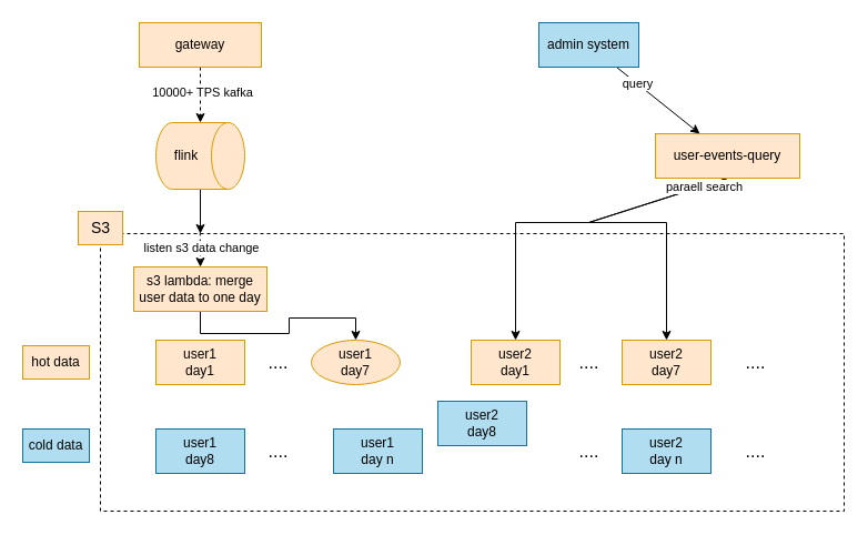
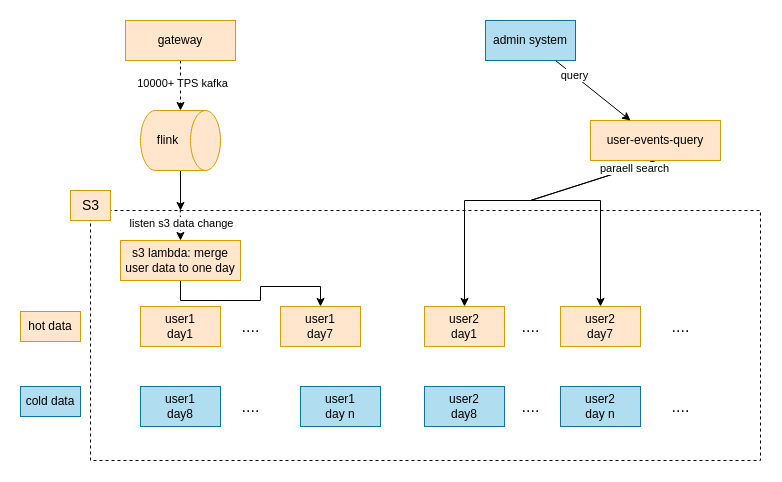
  <mxCell id="0" />
  <mxCell id="1" parent="0" />
  <mxCell id="2" value="" style="rounded=0;whiteSpace=wrap;html=1;dashed=1;" parent="1" vertex="1"><mxGeometry x="90" y="210" width="670" height="250" as="geometry" /></mxCell>
  <mxCell id="3" value="user1&lt;br&gt;day1" style="rounded=0;whiteSpace=wrap;html=1;fillColor=#ffe6cc;strokeColor=#d79b00;" parent="1" vertex="1"><mxGeometry x="140" y="306" width="80" height="40" as="geometry" /></mxCell>
- <mxCell id="4" value="user1&lt;br&gt;day7" style="ellipse;whiteSpace=wrap;html=1;fillColor=#ffe6cc;strokeColor=#d79b00;" parent="1" vertex="1"><mxGeometry x="280" y="306" width="80" height="40" as="geometry" /></mxCell>
+ <mxCell id="4" value="user1&lt;br&gt;day7" style="rounded=0;whiteSpace=wrap;html=1;fillColor=#ffe6cc;strokeColor=#d79b00;" parent="1" vertex="1"><mxGeometry x="280" y="306" width="80" height="40" as="geometry" /></mxCell>
  <mxCell id="5" value="user2&lt;br&gt;day1" style="rounded=0;whiteSpace=wrap;html=1;fillColor=#ffe6cc;strokeColor=#d79b00;" parent="1" vertex="1"><mxGeometry x="424" y="306" width="80" height="40" as="geometry" /></mxCell>
  <mxCell id="6" value="user2&lt;br&gt;day7" style="rounded=0;whiteSpace=wrap;html=1;fillColor=#ffe6cc;strokeColor=#d79b00;" parent="1" vertex="1"><mxGeometry x="560" y="306" width="80" height="40" as="geometry" /></mxCell>
  <mxCell id="7" value="user1&lt;br&gt;day8" style="rounded=0;whiteSpace=wrap;html=1;fillColor=#b1ddf0;strokeColor=#10739e;" parent="1" vertex="1"><mxGeometry x="140" y="386" width="80" height="40" as="geometry" /></mxCell>
  <mxCell id="8" value="user1&lt;br&gt;day n" style="rounded=0;whiteSpace=wrap;html=1;fillColor=#b1ddf0;strokeColor=#10739e;" parent="1" vertex="1"><mxGeometry x="300" y="386" width="80" height="40" as="geometry" /></mxCell>
- <mxCell id="9" value="user2&lt;br&gt;day8" style="rounded=0;whiteSpace=wrap;html=1;fillColor=#b1ddf0;strokeColor=#10739e;" parent="1" vertex="1"><mxGeometry x="394" y="361" width="80" height="40" as="geometry" /></mxCell>
+ <mxCell id="9" value="user2&lt;br&gt;day8" style="rounded=0;whiteSpace=wrap;html=1;fillColor=#b1ddf0;strokeColor=#10739e;" parent="1" vertex="1"><mxGeometry x="424" y="386" width="80" height="40" as="geometry" /></mxCell>
  <mxCell id="10" value="user2&lt;br&gt;day n" style="rounded=0;whiteSpace=wrap;html=1;fillColor=#b1ddf0;strokeColor=#10739e;" parent="1" vertex="1"><mxGeometry x="560" y="386" width="80" height="40" as="geometry" /></mxCell>
  <mxCell id="11" value="hot data" style="rounded=0;whiteSpace=wrap;html=1;fillColor=#ffe6cc;strokeColor=#d79b00;" parent="1" vertex="1"><mxGeometry x="20" y="311" width="60" height="30" as="geometry" /></mxCell>
  <mxCell id="12" value="cold data" style="rounded=0;whiteSpace=wrap;html=1;fillColor=#b1ddf0;strokeColor=#10739e;" parent="1" vertex="1"><mxGeometry x="20" y="386" width="60" height="30" as="geometry" /></mxCell>
  <mxCell id="13" value="S3" style="text;html=1;resizable=0;autosize=1;align=center;verticalAlign=middle;points=[];fillColor=#ffe6cc;strokeColor=#d79b00;rounded=0;fontSize=14;" parent="1" vertex="1"><mxGeometry x="70" y="190" width="40" height="30" as="geometry" /></mxCell>
  <mxCell id="14" value="...." style="text;html=1;resizable=0;autosize=1;align=center;verticalAlign=middle;points=[];fillColor=none;strokeColor=none;rounded=0;fontSize=16;" parent="1" vertex="1"><mxGeometry x="230" y="311" width="40" height="30" as="geometry" /></mxCell>
  <mxCell id="15" value="...." style="text;html=1;resizable=0;autosize=1;align=center;verticalAlign=middle;points=[];fillColor=none;strokeColor=none;rounded=0;fontSize=16;" parent="1" vertex="1"><mxGeometry x="510" y="311" width="40" height="30" as="geometry" /></mxCell>
  <mxCell id="16" value="...." style="text;html=1;resizable=0;autosize=1;align=center;verticalAlign=middle;points=[];fillColor=none;strokeColor=none;rounded=0;fontSize=16;" parent="1" vertex="1"><mxGeometry x="660" y="311" width="40" height="30" as="geometry" /></mxCell>
  <mxCell id="17" value="...." style="text;html=1;resizable=0;autosize=1;align=center;verticalAlign=middle;points=[];fillColor=none;strokeColor=none;rounded=0;fontSize=16;" parent="1" vertex="1"><mxGeometry x="230" y="391" width="40" height="30" as="geometry" /></mxCell>
  <mxCell id="18" value="...." style="text;html=1;resizable=0;autosize=1;align=center;verticalAlign=middle;points=[];fillColor=none;strokeColor=none;rounded=0;fontSize=16;" parent="1" vertex="1"><mxGeometry x="510" y="391" width="40" height="30" as="geometry" /></mxCell>
  <mxCell id="19" value="...." style="text;html=1;resizable=0;autosize=1;align=center;verticalAlign=middle;points=[];fillColor=none;strokeColor=none;rounded=0;fontSize=16;" parent="1" vertex="1"><mxGeometry x="660" y="391" width="40" height="30" as="geometry" /></mxCell>
  <mxCell id="20" value="" style="edgeStyle=orthogonalEdgeStyle;rounded=0;orthogonalLoop=1;jettySize=auto;html=1;" edge="1" parent="1" source="21"><mxGeometry relative="1" as="geometry"><mxPoint x="180" y="210" as="targetPoint" /><Array as="points"><mxPoint x="180" y="210" /><mxPoint x="180" y="210" /></Array></mxGeometry></mxCell>
  <mxCell id="21" value="flink" style="shape=cylinder3;whiteSpace=wrap;html=1;boundedLbl=1;backgroundOutline=1;size=15;direction=south;fillColor=#ffe6cc;strokeColor=#d79b00;" vertex="1" parent="1"><mxGeometry x="140" y="110" width="80" height="60" as="geometry" /></mxCell>
  <mxCell id="22" style="edgeStyle=orthogonalEdgeStyle;rounded=0;orthogonalLoop=1;jettySize=auto;html=1;exitX=0.5;exitY=1;exitDx=0;exitDy=0;" edge="1" parent="1" source="23" target="4"><mxGeometry relative="1" as="geometry" /></mxCell>
  <mxCell id="23" value="s3 lambda: merge user data to one day" style="rounded=0;whiteSpace=wrap;html=1;fillColor=#ffe6cc;strokeColor=#d79b00;" vertex="1" parent="1"><mxGeometry x="120" y="240" width="120" height="40" as="geometry" /></mxCell>
  <mxCell id="24" value="" style="endArrow=classic;html=1;rounded=0;exitX=0.134;exitY=-0.004;exitDx=0;exitDy=0;exitPerimeter=0;dashed=1;" edge="1" parent="1" source="2"><mxGeometry width="50" height="50" relative="1" as="geometry"><mxPoint x="130" y="290" as="sourcePoint" /><mxPoint x="180" y="240" as="targetPoint" /></mxGeometry></mxCell>
  <mxCell id="25" value="listen s3 data change" style="edgeLabel;html=1;align=center;verticalAlign=middle;resizable=0;points=[];" vertex="1" connectable="0" parent="24"><mxGeometry x="-0.096" y="1" relative="1" as="geometry"><mxPoint as="offset" /></mxGeometry></mxCell>
  <mxCell id="26" style="edgeStyle=none;rounded=0;orthogonalLoop=1;jettySize=auto;html=1;exitX=0.5;exitY=1;exitDx=0;exitDy=0;dashed=1;" edge="1" parent="1" source="28" target="21"><mxGeometry relative="1" as="geometry" /></mxCell>
  <mxCell id="27" value="10000+ TPS kafka" style="edgeLabel;html=1;align=center;verticalAlign=middle;resizable=0;points=[];" vertex="1" connectable="0" parent="26"><mxGeometry x="-0.12" y="1" relative="1" as="geometry"><mxPoint as="offset" /></mxGeometry></mxCell>
  <mxCell id="28" value="gateway" style="rounded=0;whiteSpace=wrap;html=1;fillColor=#ffe6cc;strokeColor=#d79b00;" vertex="1" parent="1"><mxGeometry x="125" y="20" width="110" height="40" as="geometry" /></mxCell>
  <mxCell id="29" style="edgeStyle=none;rounded=0;orthogonalLoop=1;jettySize=auto;html=1;exitX=0.5;exitY=1;exitDx=0;exitDy=0;entryX=0.5;entryY=0;entryDx=0;entryDy=0;" edge="1" parent="1" source="32" target="5"><mxGeometry relative="1" as="geometry"><Array as="points"><mxPoint x="530" y="200" /><mxPoint x="464" y="200" /></Array></mxGeometry></mxCell>
  <mxCell id="30" style="edgeStyle=none;rounded=0;orthogonalLoop=1;jettySize=auto;html=1;exitX=0.5;exitY=1;exitDx=0;exitDy=0;entryX=0.5;entryY=0;entryDx=0;entryDy=0;" edge="1" parent="1" source="32" target="6"><mxGeometry relative="1" as="geometry"><Array as="points"><mxPoint x="530" y="200" /><mxPoint x="600" y="200" /></Array></mxGeometry></mxCell>
  <mxCell id="31" value="paraell search" style="edgeLabel;html=1;align=center;verticalAlign=middle;resizable=0;points=[];" vertex="1" connectable="0" parent="30"><mxGeometry x="-0.852" relative="1" as="geometry"><mxPoint as="offset" /></mxGeometry></mxCell>
  <mxCell id="32" value="user-events-query" style="rounded=0;whiteSpace=wrap;html=1;fillColor=#ffe6cc;strokeColor=#d79b00;" vertex="1" parent="1"><mxGeometry x="590" y="120" width="130" height="40" as="geometry" /></mxCell>
  <mxCell id="33" value="" style="edgeStyle=none;rounded=0;orthogonalLoop=1;jettySize=auto;html=1;" edge="1" parent="1" source="35" target="32"><mxGeometry relative="1" as="geometry" /></mxCell>
  <mxCell id="34" value="query" style="edgeLabel;html=1;align=center;verticalAlign=middle;resizable=0;points=[];" vertex="1" connectable="0" parent="33"><mxGeometry x="-0.5" relative="1" as="geometry"><mxPoint as="offset" /></mxGeometry></mxCell>
  <mxCell id="35" value="admin system" style="rounded=0;whiteSpace=wrap;html=1;fillColor=#b1ddf0;strokeColor=#10739e;" vertex="1" parent="1"><mxGeometry x="485" y="20" width="90" height="40" as="geometry" /></mxCell>
